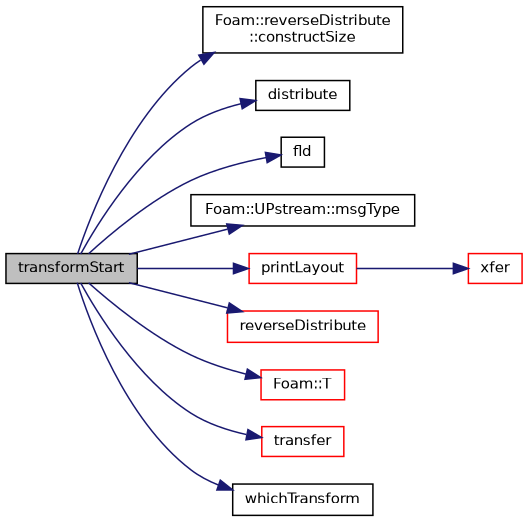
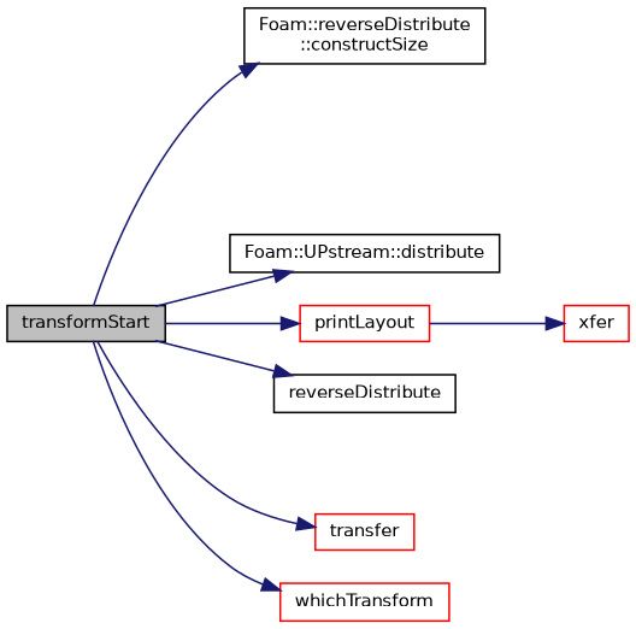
  digraph {
    rankdir=LR
    node [color=red fontname=Helvetica fontsize=10 shape=record]
    edge [color=midnightblue fontname=Helvetica fontsize=10 labelfontname=Helvetica labelfontsize=10 style=solid]
    n1 [color=black fillcolor=grey75 fontcolor=black height=0.2 label=transformStart style=filled width=0.4]
    n2 [color=black height=0.2 label="Foam::reverseDistribute\l::constructSize" width=0.4]
-   n3 [color=black height=0.2 label=distribute width=0.4]
-   n4 [color=black height=0.2 label=fld width=0.4]
-   n5 [color=black height=0.2 label="Foam::UPstream::msgType" width=0.4]
+   n5 [color=black height=0.2 label="Foam::UPstream::distribute" width=0.4]
    n6 [height=0.2 label=printLayout width=0.4]
-   n7 [height=0.2 label=reverseDistribute width=0.4]
-   n8 [height=0.2 label="Foam::T" width=0.4]
+   n7 [color=black height=0.2 label=reverseDistribute width=0.4]
    n9 [height=0.2 label=transfer width=0.4]
-   n10 [color=black height=0.2 label=whichTransform width=0.4]
+   n10 [height=0.2 label=whichTransform width=0.4]
    n11 [height=0.2 label=xfer width=0.4]
    n1 -> n2
-   n1 -> n3
-   n1 -> n4
    n1 -> n5
    n1 -> n6
    n1 -> n7
-   n1 -> n8
    n1 -> n9
    n1 -> n10
    n6 -> n11
  }
